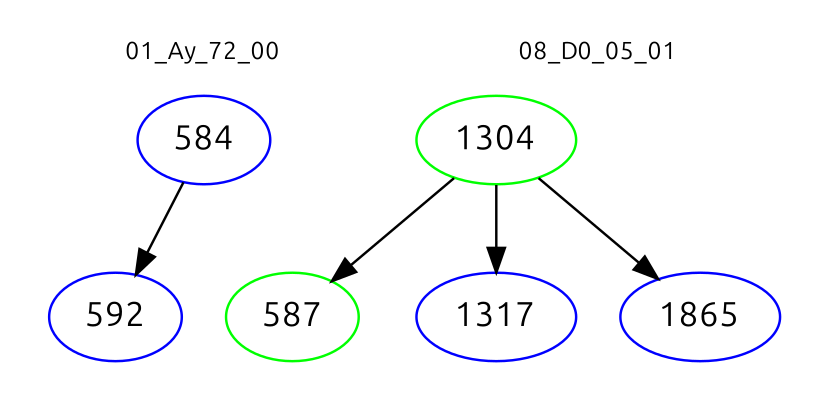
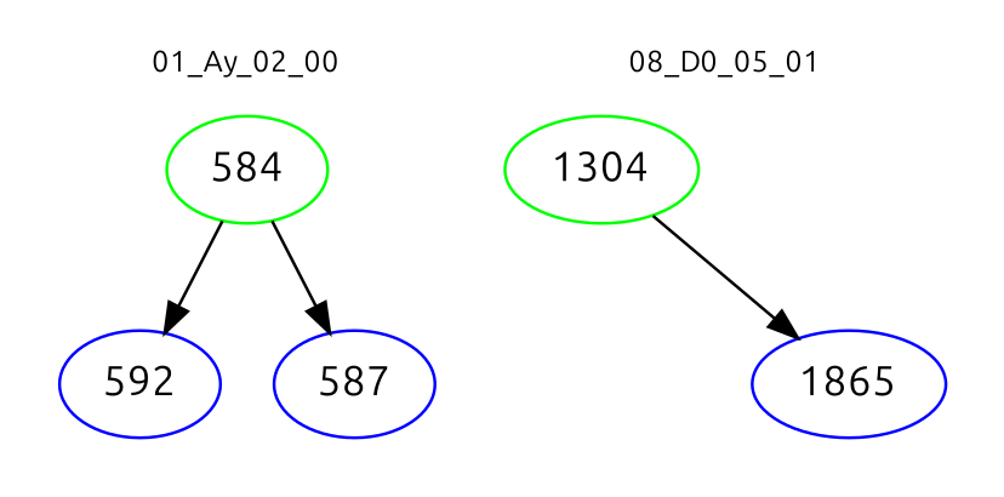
  digraph {
    fontname=Ubuntu
    node [color=blue fontname=Ubuntu]
    edge [color=black fontname=Ubuntu]
-   n1 [label=584]
-   n2 [color=green label=587]
+   n1 [color=green label=584]
+   n2 [label=587]
    n3 [label=592]
    n4 [color=green label=1304]
-   n5 [label=1317]
    n6 [label=1865]
    subgraph cluster_1 {
      color=white
      fontsize=10
-     label="01_Ay_72_00"
+     label="01_Ay_02_00"
      n1
      n2
      n3
    }
    subgraph cluster_2 {
      color=white
      fontsize=10
      label="08_D0_05_01"
      n4
-     n5
      n6
    }
-   n4 -> n2
+   n1 -> n2
    n1 -> n3
-   n4 -> n5
    n4 -> n6
  }
